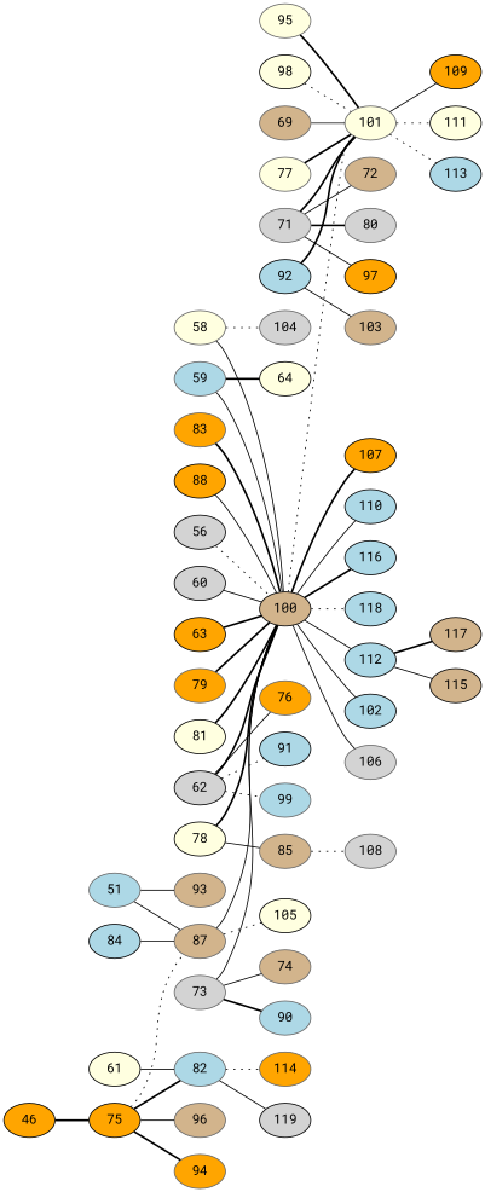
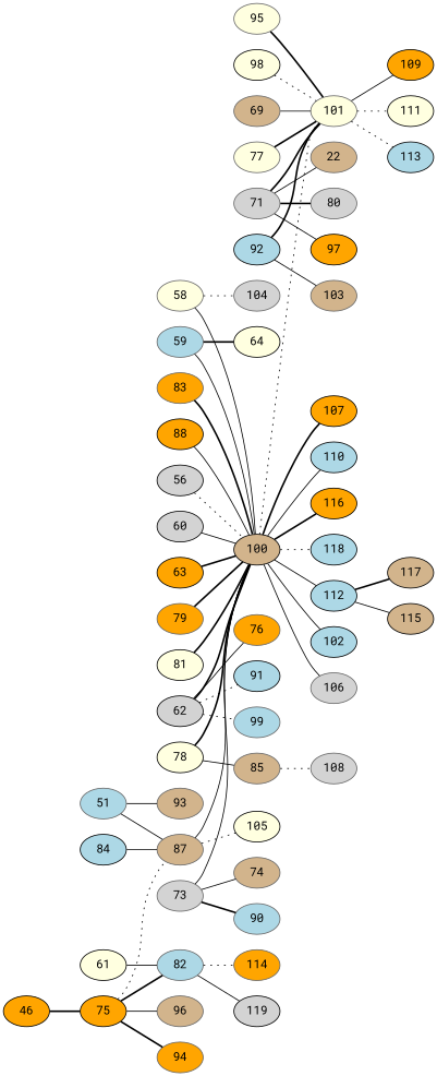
  graph {
    fontname="Roboto Mono"
    rankdir=LR
    node [color=black fillcolor=lightblue fontname="Roboto Mono" style=filled]
    edge [fontname="Roboto Mono" style=solid]
    75 [fillcolor=orange super="+34+32"]
    87 [color=gray40 fillcolor=tan super="+22+23+26+38"]
    82 [color=gray40 super="+37+44"]
    94 [color=gray40 fillcolor=orange]
    96 [color=gray40 fillcolor=tan]
    46 [fillcolor=orange]
    100 [fillcolor=tan super="+10+25+13+40+28+89+55"]
    105 [fillcolor=lightyellow]
    51 [color=gray40]
    93 [color=gray40 fillcolor=tan]
    101 [color=gray40 fillcolor=lightyellow super="+68+70"]
    112 [super="+17"]
    102
    106 [color=gray40 fillcolor=lightgrey]
    107 [fillcolor=orange]
    110
-   116
+   116 [fillcolor=orange]
    118
    56 [fillcolor=lightgrey]
    58 [color=gray40 fillcolor=lightyellow]
    104 [color=gray40 fillcolor=lightgrey]
    59 [color=gray40]
    64 [fillcolor=lightyellow]
    60 [fillcolor=lightgrey]
    114 [color=gray40 fillcolor=orange]
    119 [fillcolor=lightgrey]
    61 [fillcolor=lightyellow]
    62 [fillcolor=lightgrey]
    76 [color=gray40 fillcolor=orange]
    91
    99 [color=gray40]
    63 [fillcolor=orange]
    109 [fillcolor=orange]
    111 [fillcolor=lightyellow]
    113
    69 [color=gray40 fillcolor=tan]
    71 [color=gray40 fillcolor=lightgrey]
-   72 [color=gray40 fillcolor=tan]
+   72 [color=gray40 fillcolor=tan label=22]
    80 [color=gray40 fillcolor=lightgrey]
    97 [fillcolor=orange]
    73 [color=gray40 fillcolor=lightgrey super="+48"]
    74 [color=gray40 fillcolor=tan]
    90 [color=gray40]
    77 [color=gray40 fillcolor=lightyellow]
    78 [fillcolor=lightyellow]
    85 [color=gray40 fillcolor=tan]
    108 [color=gray40 fillcolor=lightgrey]
    79 [color=gray40 fillcolor=orange]
    81 [fillcolor=lightyellow]
    83 [color=gray40 fillcolor=orange]
    84
    115 [fillcolor=tan]
    117 [fillcolor=tan]
    88 [fillcolor=orange]
    92
    103 [color=gray40 fillcolor=tan]
    95 [color=gray40 fillcolor=lightyellow]
    98 [fillcolor=lightyellow]
    75 -- 87 [style=dotted]
    75 -- 82 [style=bold]
    75 -- 94 [style=bold]
    75 -- 96
    87 -- 100
    87 -- 105 [style=dotted]
    82 -- 114 [style=dotted]
    82 -- 119
    46 -- 75 [style=bold]
    100 -- 101 [style=dotted]
    100 -- 112
    100 -- 102
    100 -- 106
    100 -- 107 [style=bold]
    100 -- 110
    100 -- 116 [style=bold]
    100 -- 118 [style=dotted]
    51 -- 87
    51 -- 93
    101 -- 109
    101 -- 111 [style=dotted]
    101 -- 113 [style=dotted]
    112 -- 115
    112 -- 117 [style=bold]
    56 -- 100 [style=dotted]
    58 -- 100
    58 -- 104 [style=dotted]
    59 -- 100
    59 -- 64 [style=bold]
    60 -- 100
    61 -- 82
    62 -- 100 [style=bold]
    62 -- 76
    62 -- 91 [style=dotted]
    62 -- 99 [style=dotted]
    63 -- 100 [style=bold]
    69 -- 101
    71 -- 101 [style=bold]
    71 -- 72
    71 -- 80 [style=bold]
    71 -- 97
    73 -- 100
    73 -- 74
    73 -- 90 [style=bold]
    77 -- 101 [style=bold]
    78 -- 100 [style=bold]
    78 -- 85
    85 -- 108 [style=dotted]
    79 -- 100 [style=bold]
    81 -- 100 [style=bold]
    83 -- 100 [style=bold]
    84 -- 87
    88 -- 100
    92 -- 101 [style=bold]
    92 -- 103
    95 -- 101 [style=bold]
    98 -- 101 [style=dotted]
  }
